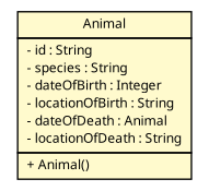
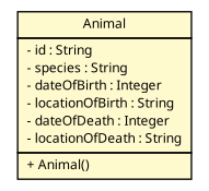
  digraph {
    nodesep=0.25
    ranksep=0.5
-   n1 [fontcolor=black fontname="Trebuchet MS" fontsize=9.0 label=<<table title="broadwick.data.Animal" border="0" cellborder="1" cellspacing="0" cellpadding="2" port="p" bgcolor="lemonChiffon" href="./Animal.html"> 		<tr><td><table border="0" cellspacing="0" cellpadding="1"> <tr><td align="center" balign="center"><font face="Trebuchet MS"> Animal </font></td></tr> 		</table></td></tr> 		<tr><td><table border="0" cellspacing="0" cellpadding="1"> <tr><td align="left" balign="left"> - id : String </td></tr> <tr><td align="left" balign="left"> - species : String </td></tr> <tr><td align="left" balign="left"> - dateOfBirth : Integer </td></tr> <tr><td align="left" balign="left"> - locationOfBirth : String </td></tr> <tr><td align="left" balign="left"> - dateOfDeath : Animal </td></tr> <tr><td align="left" balign="left"> - locationOfDeath : String </td></tr> 		</table></td></tr> 		<tr><td><table border="0" cellspacing="0" cellpadding="1"> <tr><td align="left" balign="left"> + Animal() </td></tr> 		</table></td></tr> 		</table>> shape=plaintext]
+   n1 [fontcolor=black fontname="Trebuchet MS" fontsize=9.0 label=<<table title="broadwick.data.Animal" border="0" cellborder="1" cellspacing="0" cellpadding="2" port="p" bgcolor="lemonChiffon" href="./Animal.html"> 		<tr><td><table border="0" cellspacing="0" cellpadding="1"> <tr><td align="center" balign="center"><font face="Trebuchet MS"> Animal </font></td></tr> 		</table></td></tr> 		<tr><td><table border="0" cellspacing="0" cellpadding="1"> <tr><td align="left" balign="left"> - id : String </td></tr> <tr><td align="left" balign="left"> - species : String </td></tr> <tr><td align="left" balign="left"> - dateOfBirth : Integer </td></tr> <tr><td align="left" balign="left"> - locationOfBirth : String </td></tr> <tr><td align="left" balign="left"> - dateOfDeath : Integer </td></tr> <tr><td align="left" balign="left"> - locationOfDeath : String </td></tr> 		</table></td></tr> 		<tr><td><table border="0" cellspacing="0" cellpadding="1"> <tr><td align="left" balign="left"> + Animal() </td></tr> 		</table></td></tr> 		</table>> shape=plaintext]
  }
